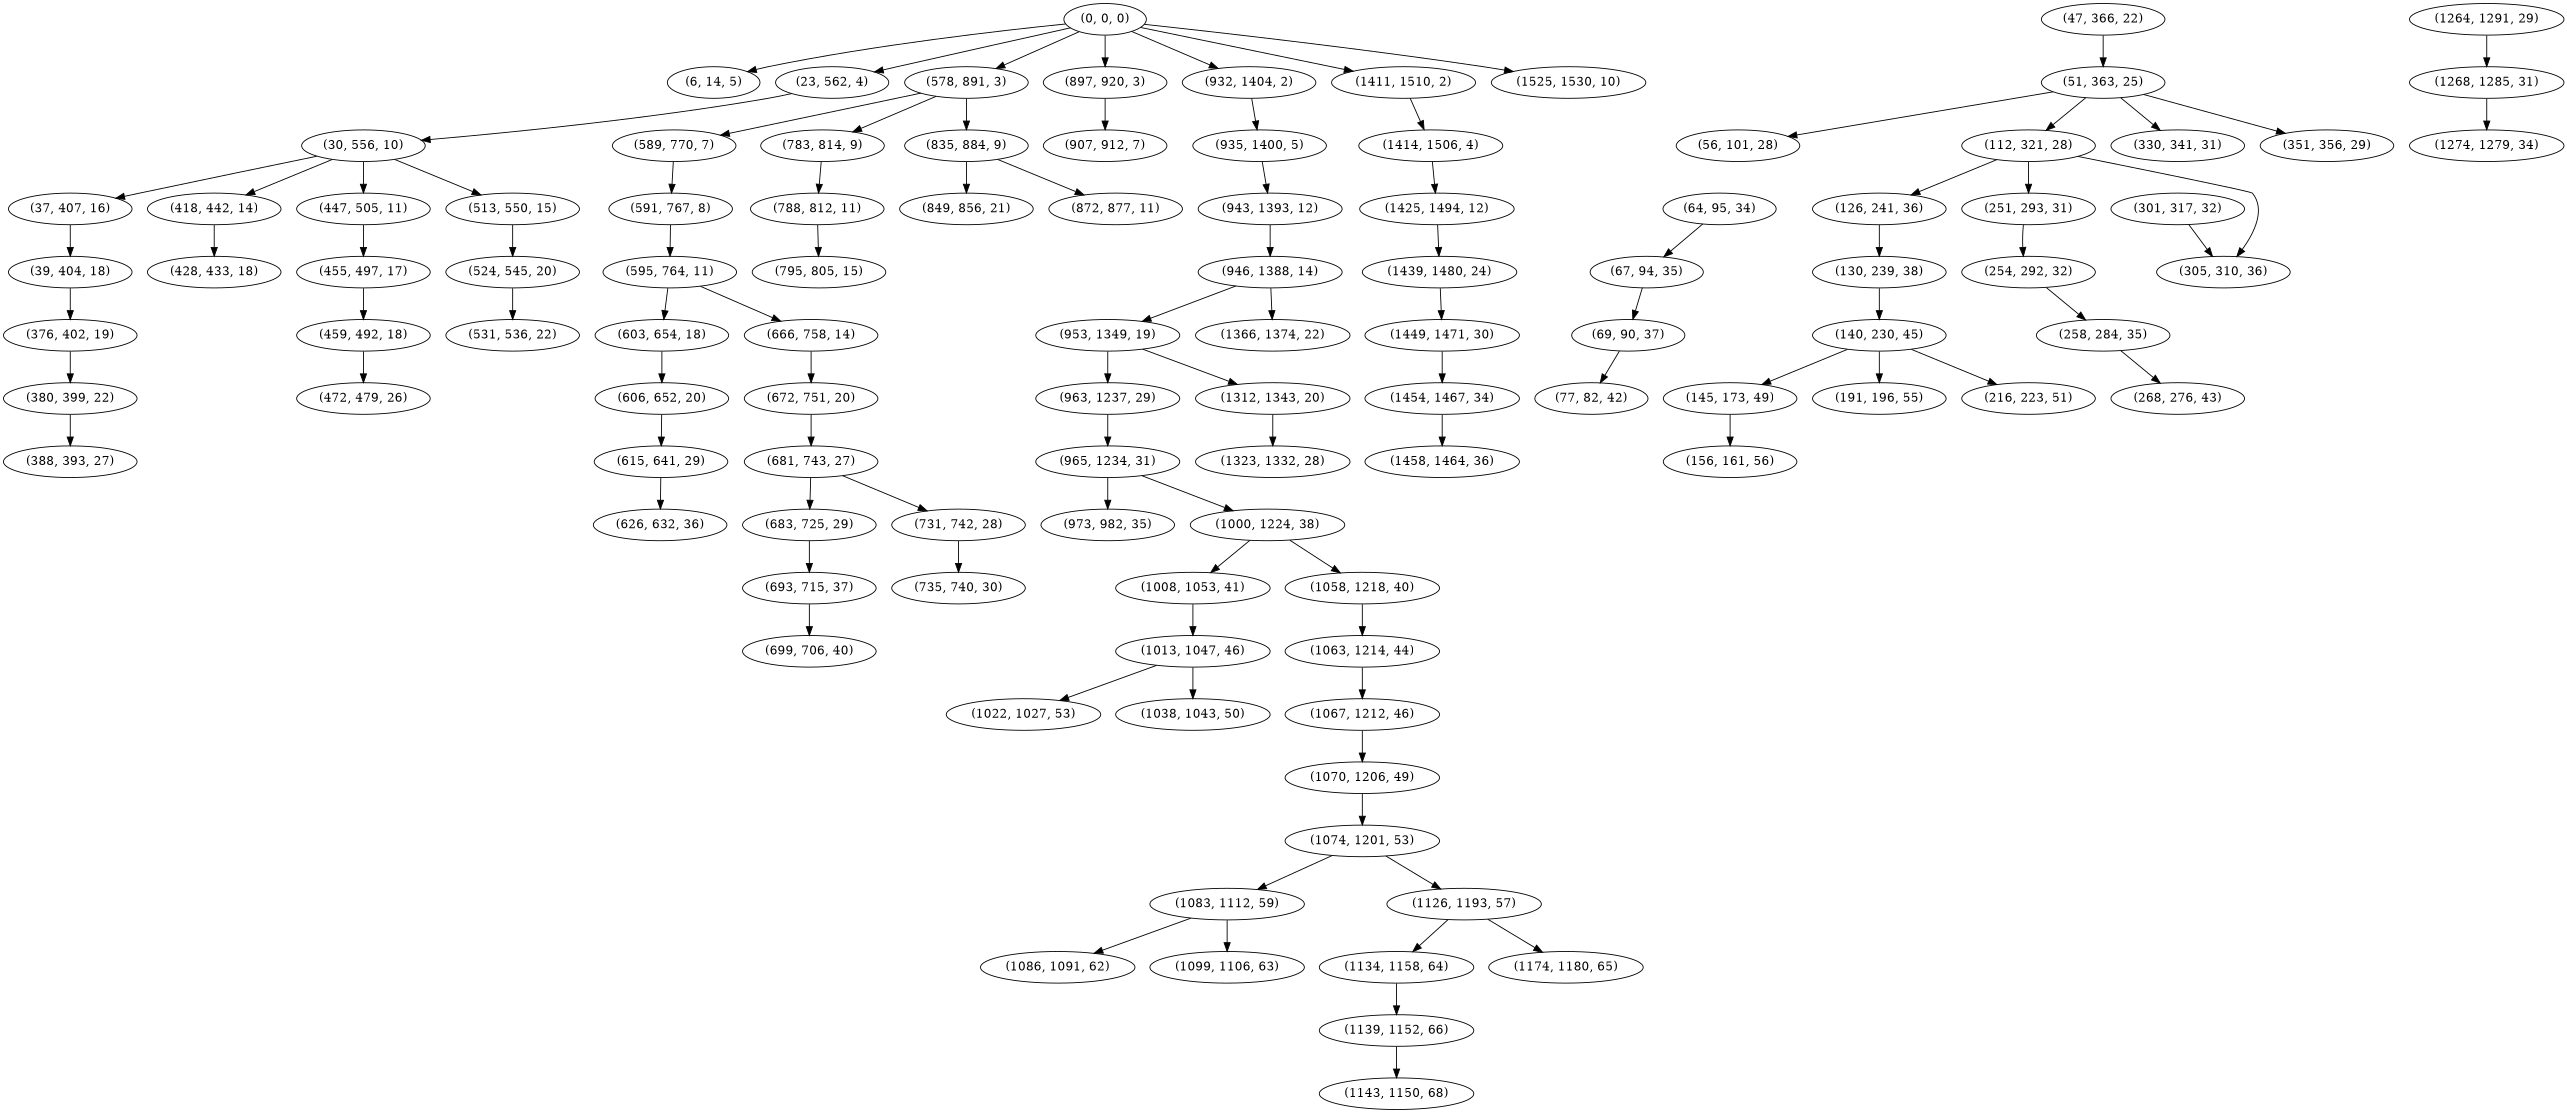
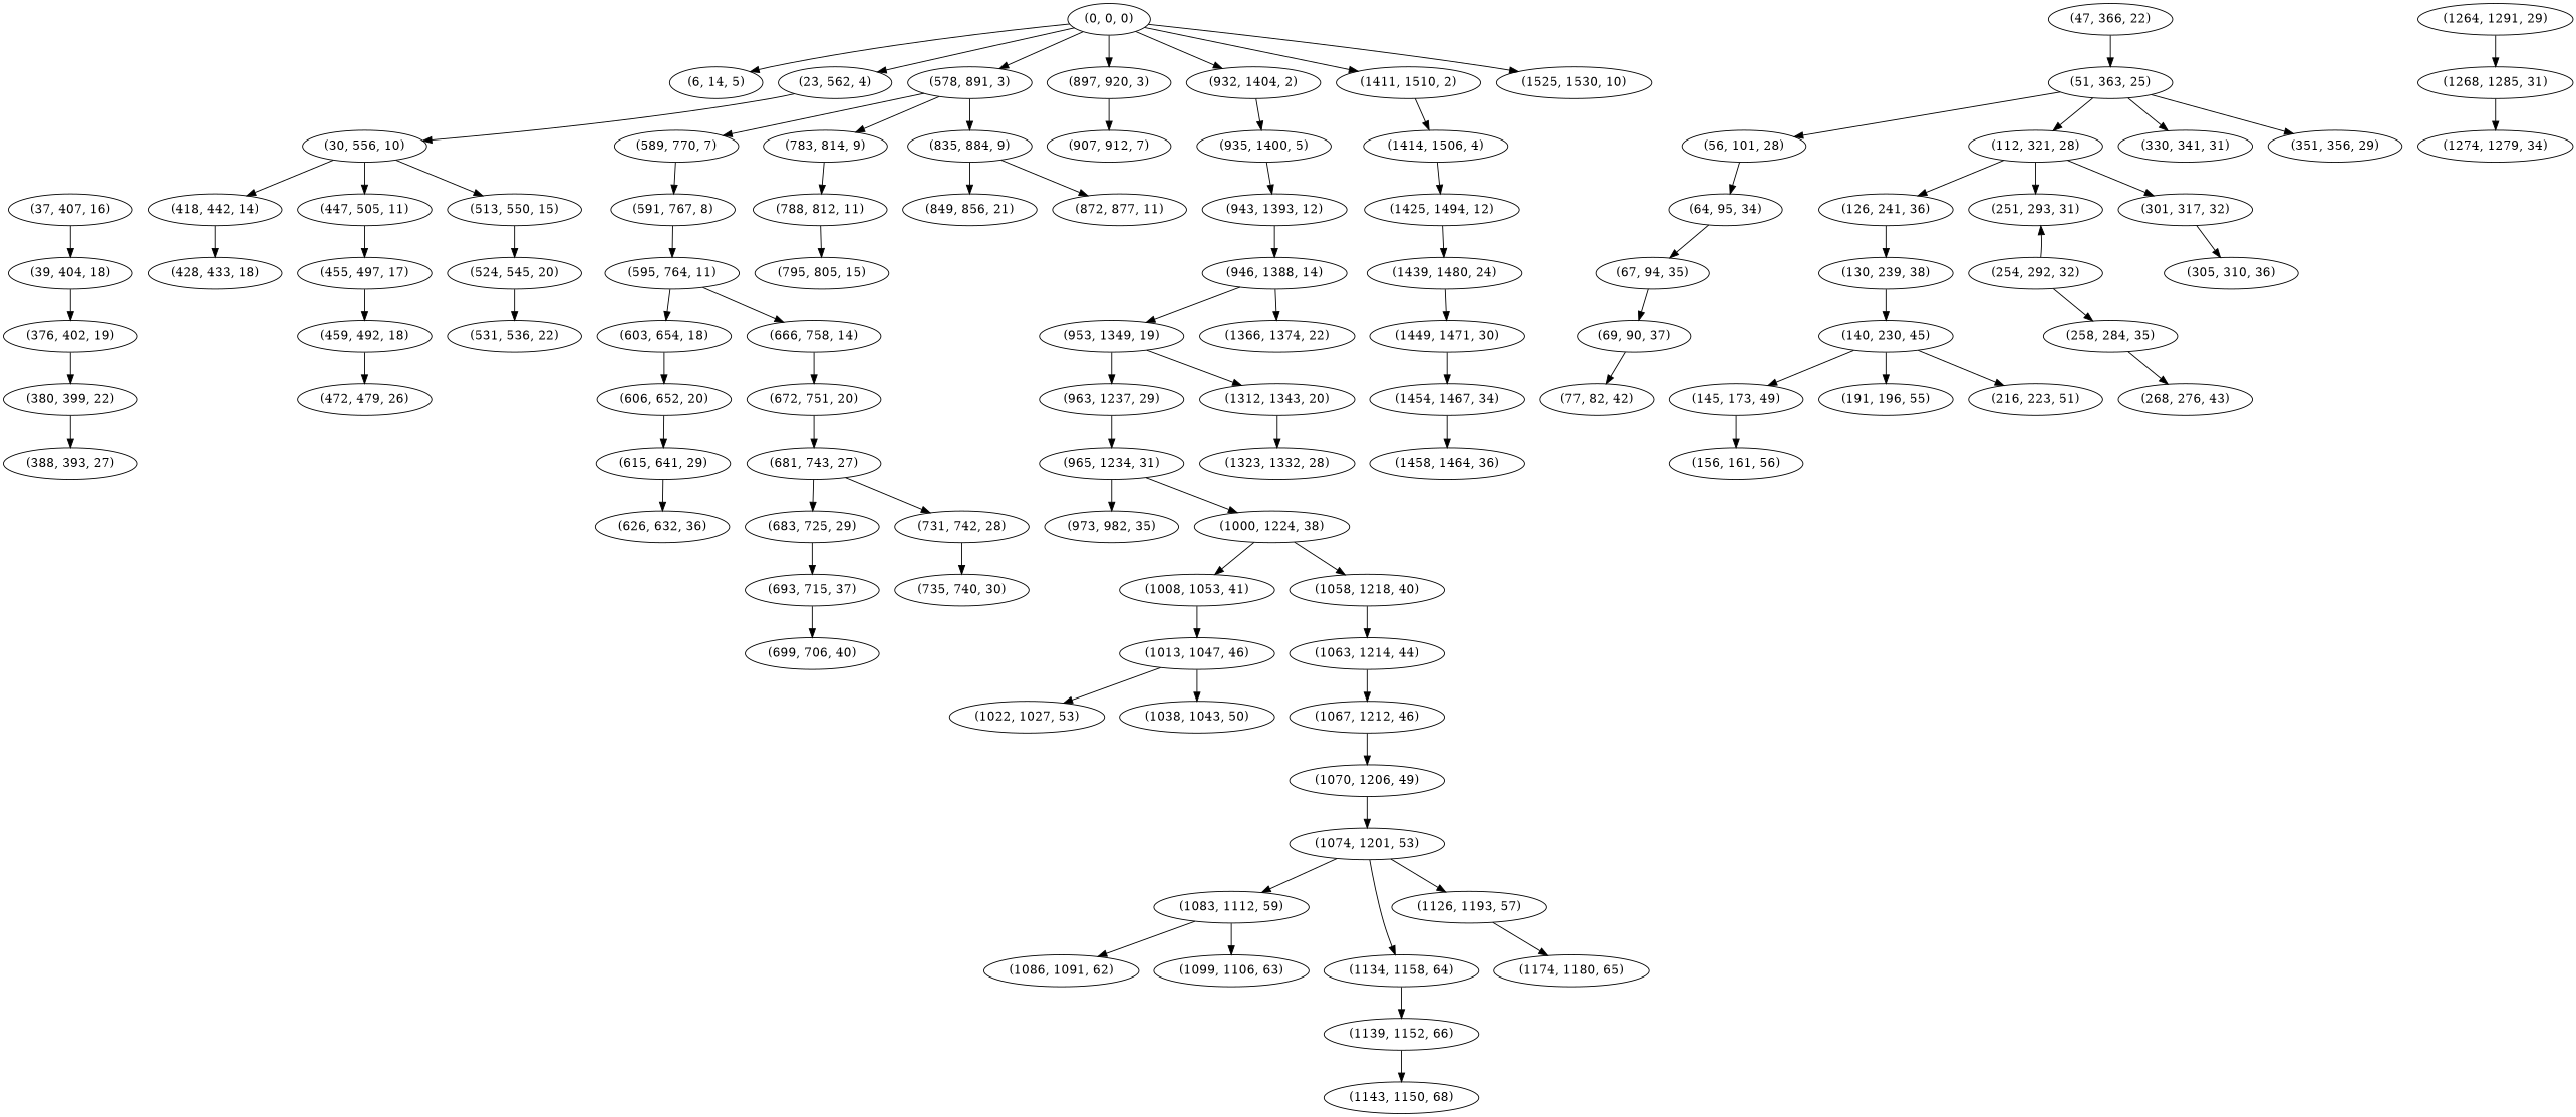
  digraph {
    "(0, 0, 0)"
    "(6, 14, 5)"
    "(23, 562, 4)"
    "(578, 891, 3)"
    "(897, 920, 3)"
    "(932, 1404, 2)"
    "(1411, 1510, 2)"
    "(1525, 1530, 10)"
    "(30, 556, 10)"
    "(589, 770, 7)"
    "(783, 814, 9)"
    "(835, 884, 9)"
    "(907, 912, 7)"
    "(935, 1400, 5)"
    "(1414, 1506, 4)"
    "(37, 407, 16)"
    "(418, 442, 14)"
    "(447, 505, 11)"
    "(513, 550, 15)"
    "(39, 404, 18)"
    "(428, 433, 18)"
    "(455, 497, 17)"
    "(524, 545, 20)"
    "(376, 402, 19)"
    "(380, 399, 22)"
    "(47, 366, 22)"
    "(51, 363, 25)"
    "(56, 101, 28)"
    "(112, 321, 28)"
    "(330, 341, 31)"
    "(351, 356, 29)"
    "(64, 95, 34)"
    "(126, 241, 36)"
    "(251, 293, 31)"
    "(301, 317, 32)"
    "(67, 94, 35)"
    "(69, 90, 37)"
    "(77, 82, 42)"
    "(130, 239, 38)"
    "(254, 292, 32)"
    "(305, 310, 36)"
    "(140, 230, 45)"
    "(145, 173, 49)"
    "(191, 196, 55)"
    "(216, 223, 51)"
    "(156, 161, 56)"
    "(258, 284, 35)"
    "(268, 276, 43)"
    "(388, 393, 27)"
    "(459, 492, 18)"
    "(472, 479, 26)"
    "(531, 536, 22)"
    "(591, 767, 8)"
    "(788, 812, 11)"
    "(849, 856, 21)"
    "(872, 877, 11)"
    "(595, 764, 11)"
    "(603, 654, 18)"
    "(666, 758, 14)"
    "(606, 652, 20)"
    "(672, 751, 20)"
    "(615, 641, 29)"
    "(626, 632, 36)"
    "(681, 743, 27)"
    "(683, 725, 29)"
    "(731, 742, 28)"
    "(693, 715, 37)"
    "(735, 740, 30)"
    "(699, 706, 40)"
    "(795, 805, 15)"
    "(943, 1393, 12)"
    "(946, 1388, 14)"
    "(953, 1349, 19)"
    "(1366, 1374, 22)"
    "(963, 1237, 29)"
    "(1312, 1343, 20)"
    "(965, 1234, 31)"
    "(1323, 1332, 28)"
    "(973, 982, 35)"
    "(1000, 1224, 38)"
    "(1008, 1053, 41)"
    "(1058, 1218, 40)"
    "(1013, 1047, 46)"
    "(1063, 1214, 44)"
    "(1022, 1027, 53)"
    "(1038, 1043, 50)"
    "(1067, 1212, 46)"
    "(1070, 1206, 49)"
    "(1074, 1201, 53)"
    "(1083, 1112, 59)"
    "(1126, 1193, 57)"
    "(1086, 1091, 62)"
    "(1099, 1106, 63)"
    "(1134, 1158, 64)"
    "(1174, 1180, 65)"
    "(1139, 1152, 66)"
    "(1143, 1150, 68)"
    "(1264, 1291, 29)"
    "(1268, 1285, 31)"
    "(1274, 1279, 34)"
    "(1425, 1494, 12)"
    "(1439, 1480, 24)"
    "(1449, 1471, 30)"
    "(1454, 1467, 34)"
    "(1458, 1464, 36)"
    "(0, 0, 0)" -> "(6, 14, 5)"
    "(0, 0, 0)" -> "(23, 562, 4)"
    "(0, 0, 0)" -> "(578, 891, 3)"
    "(0, 0, 0)" -> "(897, 920, 3)"
    "(0, 0, 0)" -> "(932, 1404, 2)"
    "(0, 0, 0)" -> "(1411, 1510, 2)"
    "(0, 0, 0)" -> "(1525, 1530, 10)"
    "(23, 562, 4)" -> "(30, 556, 10)"
    "(578, 891, 3)" -> "(589, 770, 7)"
    "(578, 891, 3)" -> "(783, 814, 9)"
    "(578, 891, 3)" -> "(835, 884, 9)"
    "(897, 920, 3)" -> "(907, 912, 7)"
    "(932, 1404, 2)" -> "(935, 1400, 5)"
    "(1411, 1510, 2)" -> "(1414, 1506, 4)"
-   "(30, 556, 10)" -> "(37, 407, 16)"
    "(30, 556, 10)" -> "(418, 442, 14)"
    "(30, 556, 10)" -> "(447, 505, 11)"
    "(30, 556, 10)" -> "(513, 550, 15)"
    "(589, 770, 7)" -> "(591, 767, 8)"
    "(783, 814, 9)" -> "(788, 812, 11)"
    "(835, 884, 9)" -> "(849, 856, 21)"
    "(835, 884, 9)" -> "(872, 877, 11)"
    "(935, 1400, 5)" -> "(943, 1393, 12)"
    "(1414, 1506, 4)" -> "(1425, 1494, 12)"
    "(37, 407, 16)" -> "(39, 404, 18)"
    "(418, 442, 14)" -> "(428, 433, 18)"
    "(447, 505, 11)" -> "(455, 497, 17)"
    "(513, 550, 15)" -> "(524, 545, 20)"
    "(39, 404, 18)" -> "(376, 402, 19)"
    "(455, 497, 17)" -> "(459, 492, 18)"
    "(524, 545, 20)" -> "(531, 536, 22)"
    "(376, 402, 19)" -> "(380, 399, 22)"
    "(380, 399, 22)" -> "(388, 393, 27)"
    "(47, 366, 22)" -> "(51, 363, 25)"
    "(51, 363, 25)" -> "(56, 101, 28)"
    "(51, 363, 25)" -> "(112, 321, 28)"
    "(51, 363, 25)" -> "(330, 341, 31)"
    "(51, 363, 25)" -> "(351, 356, 29)"
+   "(56, 101, 28)" -> "(64, 95, 34)"
    "(112, 321, 28)" -> "(126, 241, 36)"
    "(112, 321, 28)" -> "(251, 293, 31)"
-   "(112, 321, 28)" -> "(305, 310, 36)"
+   "(112, 321, 28)" -> "(301, 317, 32)"
    "(64, 95, 34)" -> "(67, 94, 35)"
    "(126, 241, 36)" -> "(130, 239, 38)"
-   "(251, 293, 31)" -> "(254, 292, 32)"
+   "(254, 292, 32)" -> "(251, 293, 31)"
    "(301, 317, 32)" -> "(305, 310, 36)"
    "(67, 94, 35)" -> "(69, 90, 37)"
    "(69, 90, 37)" -> "(77, 82, 42)"
    "(130, 239, 38)" -> "(140, 230, 45)"
    "(254, 292, 32)" -> "(258, 284, 35)"
    "(140, 230, 45)" -> "(145, 173, 49)"
    "(140, 230, 45)" -> "(191, 196, 55)"
    "(140, 230, 45)" -> "(216, 223, 51)"
    "(145, 173, 49)" -> "(156, 161, 56)"
    "(258, 284, 35)" -> "(268, 276, 43)"
    "(459, 492, 18)" -> "(472, 479, 26)"
    "(591, 767, 8)" -> "(595, 764, 11)"
    "(788, 812, 11)" -> "(795, 805, 15)"
    "(595, 764, 11)" -> "(603, 654, 18)"
    "(595, 764, 11)" -> "(666, 758, 14)"
    "(603, 654, 18)" -> "(606, 652, 20)"
    "(666, 758, 14)" -> "(672, 751, 20)"
    "(606, 652, 20)" -> "(615, 641, 29)"
    "(672, 751, 20)" -> "(681, 743, 27)"
    "(615, 641, 29)" -> "(626, 632, 36)"
    "(681, 743, 27)" -> "(683, 725, 29)"
    "(681, 743, 27)" -> "(731, 742, 28)"
    "(683, 725, 29)" -> "(693, 715, 37)"
    "(731, 742, 28)" -> "(735, 740, 30)"
    "(693, 715, 37)" -> "(699, 706, 40)"
    "(943, 1393, 12)" -> "(946, 1388, 14)"
    "(946, 1388, 14)" -> "(953, 1349, 19)"
    "(946, 1388, 14)" -> "(1366, 1374, 22)"
    "(953, 1349, 19)" -> "(963, 1237, 29)"
    "(953, 1349, 19)" -> "(1312, 1343, 20)"
    "(963, 1237, 29)" -> "(965, 1234, 31)"
    "(1312, 1343, 20)" -> "(1323, 1332, 28)"
    "(965, 1234, 31)" -> "(973, 982, 35)"
    "(965, 1234, 31)" -> "(1000, 1224, 38)"
    "(1000, 1224, 38)" -> "(1008, 1053, 41)"
    "(1000, 1224, 38)" -> "(1058, 1218, 40)"
    "(1008, 1053, 41)" -> "(1013, 1047, 46)"
    "(1058, 1218, 40)" -> "(1063, 1214, 44)"
    "(1013, 1047, 46)" -> "(1022, 1027, 53)"
    "(1013, 1047, 46)" -> "(1038, 1043, 50)"
    "(1063, 1214, 44)" -> "(1067, 1212, 46)"
    "(1067, 1212, 46)" -> "(1070, 1206, 49)"
    "(1070, 1206, 49)" -> "(1074, 1201, 53)"
    "(1074, 1201, 53)" -> "(1083, 1112, 59)"
    "(1074, 1201, 53)" -> "(1126, 1193, 57)"
    "(1083, 1112, 59)" -> "(1086, 1091, 62)"
    "(1083, 1112, 59)" -> "(1099, 1106, 63)"
-   "(1126, 1193, 57)" -> "(1134, 1158, 64)"
+   "(1074, 1201, 53)" -> "(1134, 1158, 64)"
    "(1126, 1193, 57)" -> "(1174, 1180, 65)"
    "(1134, 1158, 64)" -> "(1139, 1152, 66)"
    "(1139, 1152, 66)" -> "(1143, 1150, 68)"
    "(1264, 1291, 29)" -> "(1268, 1285, 31)"
    "(1268, 1285, 31)" -> "(1274, 1279, 34)"
    "(1425, 1494, 12)" -> "(1439, 1480, 24)"
    "(1439, 1480, 24)" -> "(1449, 1471, 30)"
    "(1449, 1471, 30)" -> "(1454, 1467, 34)"
    "(1454, 1467, 34)" -> "(1458, 1464, 36)"
  }
